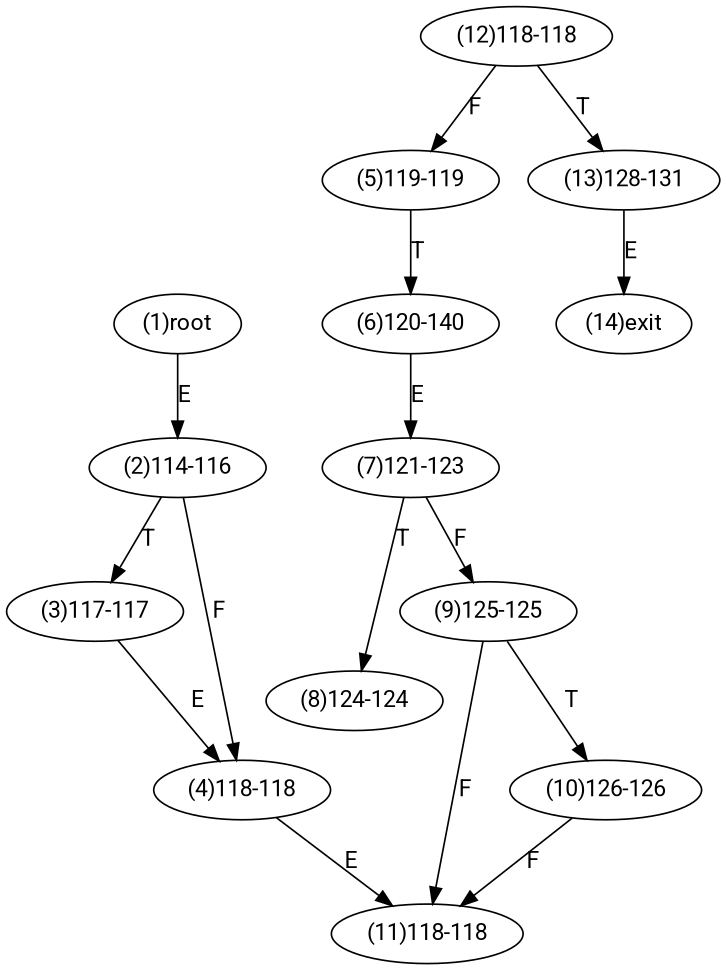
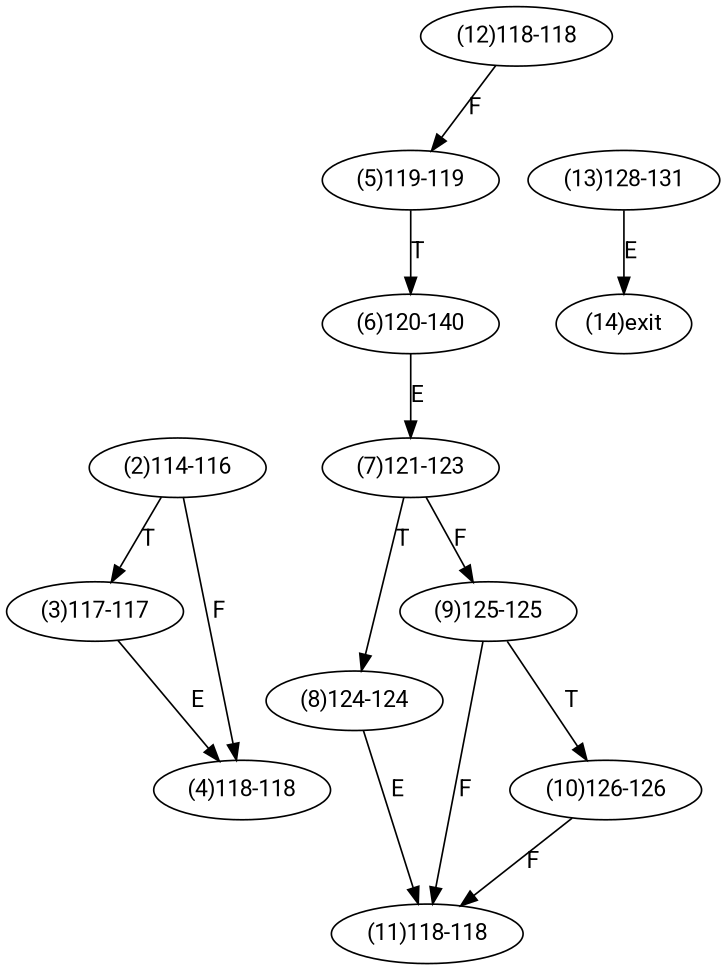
  digraph {
    fontname=Roboto
    node [fontname=Roboto]
    edge [fontname=Roboto]
-   n1 [label="(1)root"]
    n2 [label="(2)114-116"]
    n3 [label="(3)117-117"]
    n4 [label="(4)118-118"]
    n5 [label="(12)118-118"]
    n6 [label="(5)119-119"]
    n7 [label="(13)128-131"]
    n8 [label="(6)120-140"]
    n9 [label="(7)121-123"]
    n10 [label="(8)124-124"]
    n11 [label="(9)125-125"]
    n12 [label="(11)118-118"]
    n13 [label="(10)126-126"]
    n14 [label="(14)exit"]
-   n1 -> n2 [label=E]
    n2 -> n3 [label=T]
    n2 -> n4 [label=F]
    n3 -> n4 [label=E]
    n5 -> n6 [label=F]
-   n5 -> n7 [label=T]
    n6 -> n8 [label=T]
    n7 -> n14 [label=E]
    n8 -> n9 [label=E]
    n9 -> n10 [label=T]
    n9 -> n11 [label=F]
-   n4 -> n12 [label=E]
+   n10 -> n12 [label=E]
    n11 -> n12 [label=F]
    n11 -> n13 [label=T]
    n13 -> n12 [label=F]
  }
